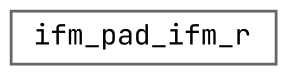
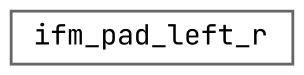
  digraph {
    rankdir=LR
    fontname="JetBrains Mono"
-   n1 [color=grey40 fillcolor=white fontname="JetBrains Mono" fontsize=10 height=0.2 label=ifm_pad_ifm_r shape=box style=filled width=0.4]
+   n1 [color=grey40 fillcolor=white fontname="JetBrains Mono" fontsize=10 height=0.2 label=ifm_pad_left_r shape=box style=filled width=0.4]
  }
